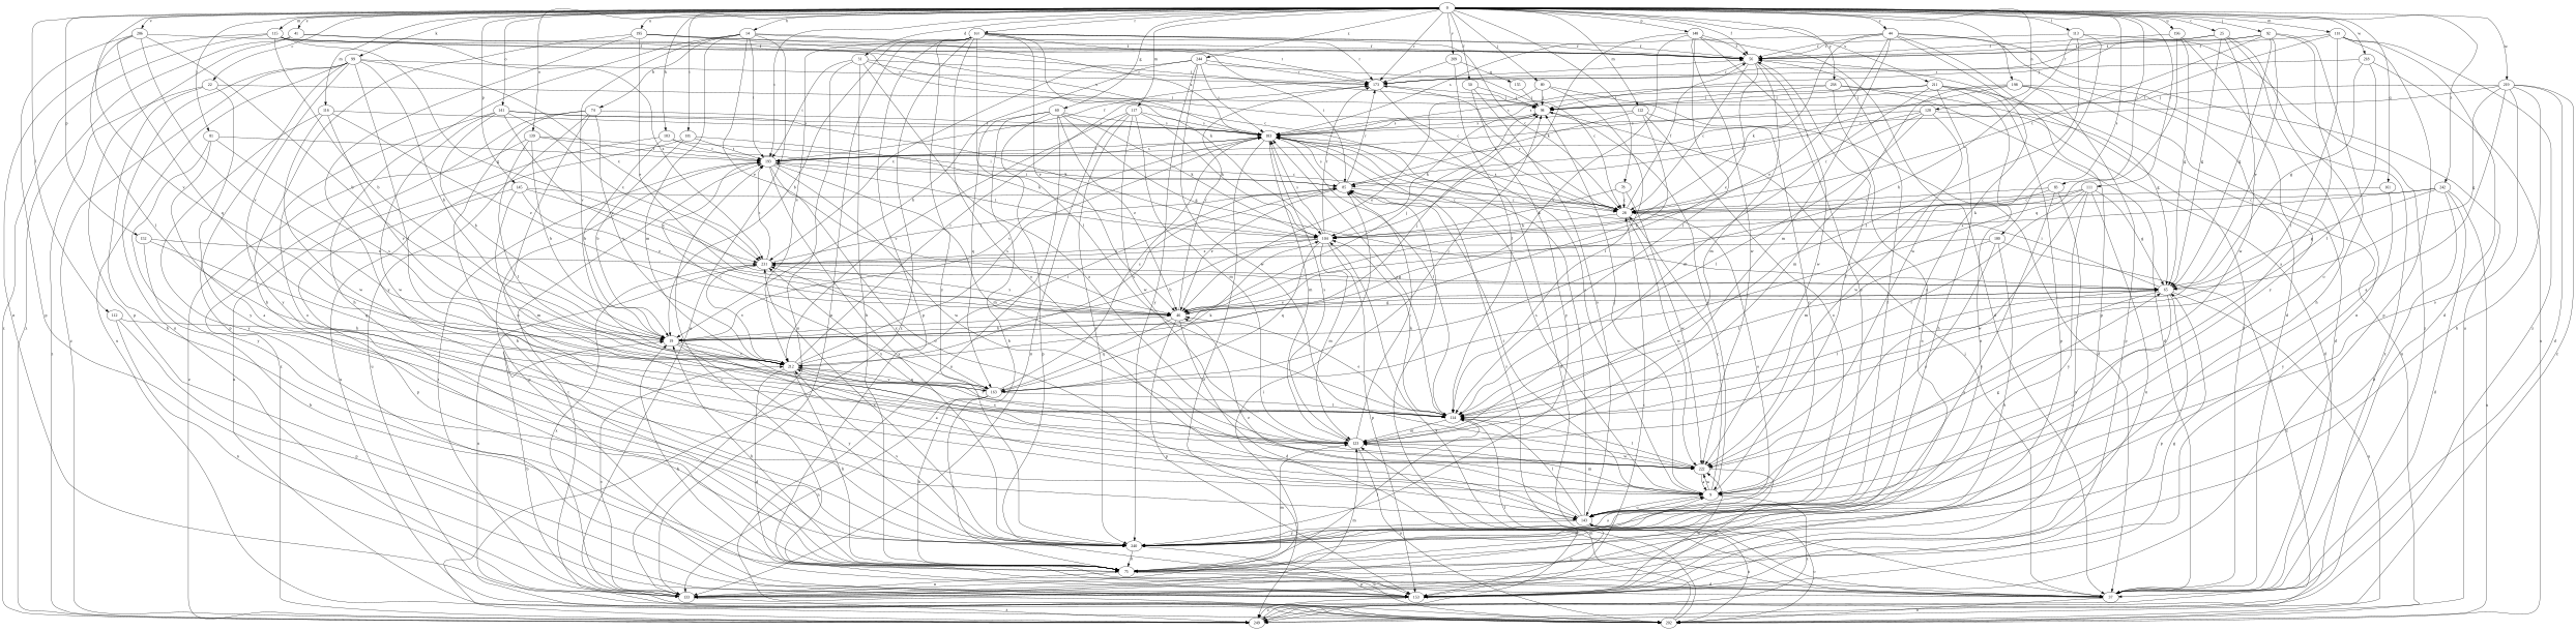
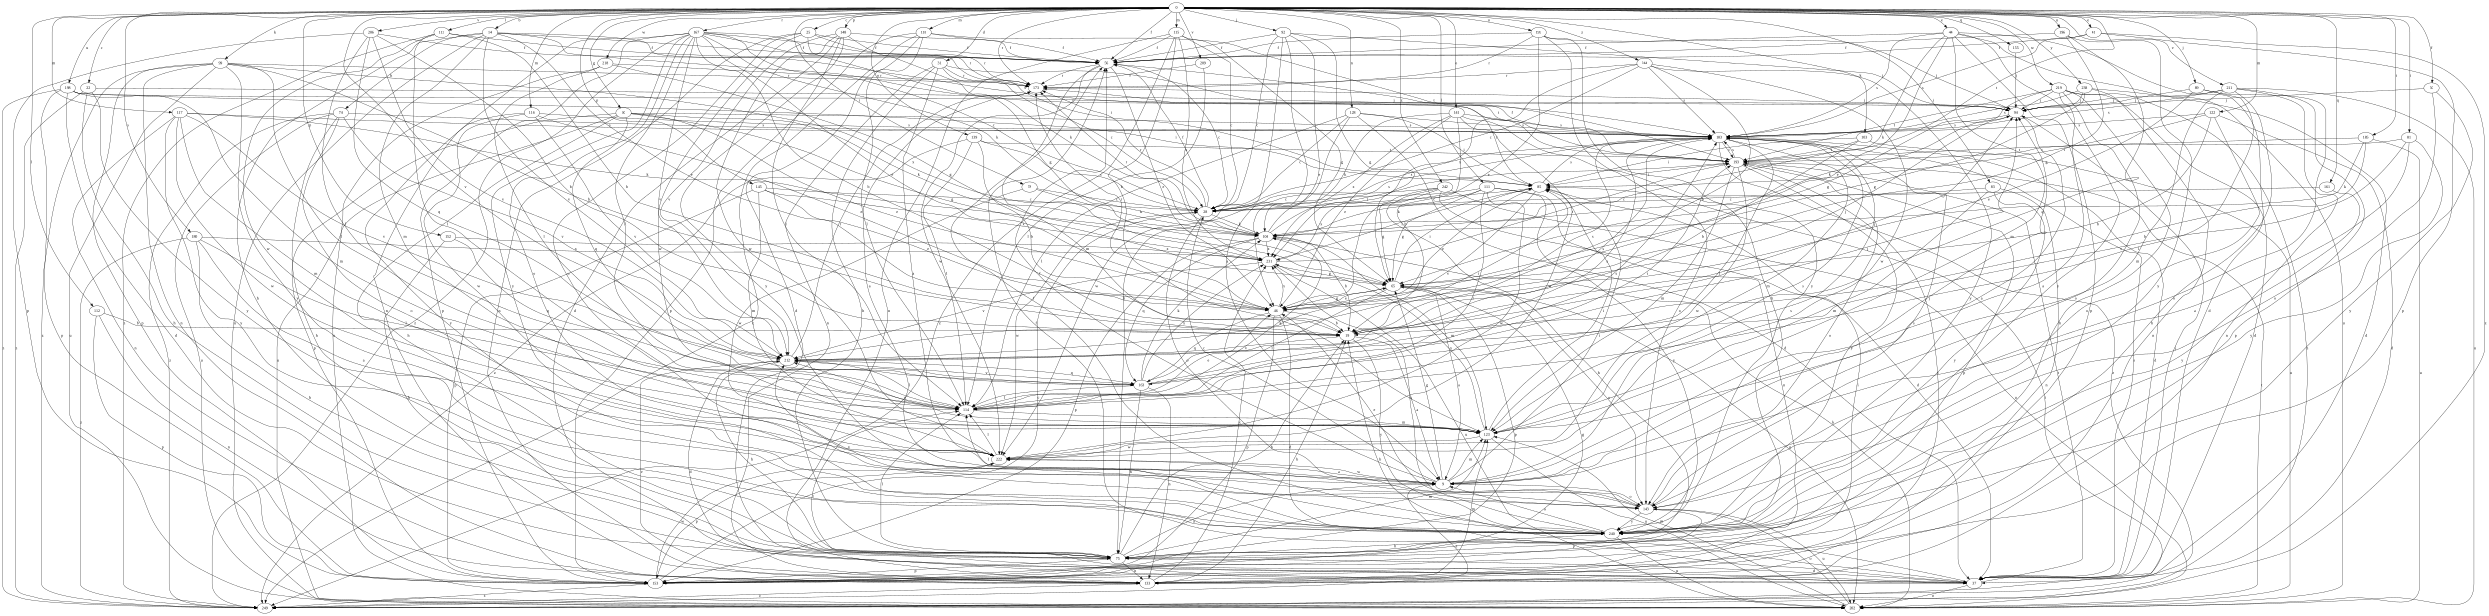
  strict digraph {
    fontname="Liberation Serif"
    node [fontname="Liberation Serif"]
    edge [fontname="Liberation Serif"]
    0
    14
    22
    25
    31
    41
    44
    50
    56
    60
    78
    81
    83
    89
    92
    99
    103
    111
    112
    113
    115
    116
    117
    118
    122
    128
    139
    141
    145
    148
    152
    155
    161
    167
    173
    180
    185
    193
    195
    196
    198
    206
    209
    211
    212
    218
    219
    238
    242
    244
    123
    183
    46
    74
    75
    202
    94
    249
    240
    65
    143
    222
    133
    9
    28
    153
    104
    37
    163
    114
    19
    231
    85
    0 -> 14 [label=b]
    0 -> 22 [label=c]
    0 -> 25 [label=c]
    0 -> 31 [label=d]
    0 -> 41 [label=e]
    0 -> 44 [label=e]
    0 -> 50 [label=f]
    0 -> 56 [label=f]
    0 -> 60 [label=g]
    0 -> 78 [label=i]
    0 -> 81 [label=i]
    0 -> 83 [label=i]
    0 -> 89 [label=j]
    0 -> 92 [label=j]
    0 -> 99 [label=k]
    0 -> 103 [label=k]
    0 -> 111 [label=l]
    0 -> 112 [label=l]
    0 -> 113 [label=l]
    0 -> 115 [label=m]
    0 -> 116 [label=m]
    0 -> 117 [label=m]
    0 -> 118 [label=m]
    0 -> 122 [label=m]
    0 -> 128 [label=n]
    0 -> 139 [label=o]
    0 -> 141 [label=o]
    0 -> 145 [label=p]
    0 -> 148 [label=p]
    0 -> 152 [label=p]
-   209 -> 155 [label=q]
+   0 -> 155 [label=q]
    0 -> 161 [label=q]
    0 -> 167 [label=r]
    0 -> 173 [label=r]
    0 -> 180 [label=s]
    0 -> 185 [label=t]
    0 -> 193 [label=t]
    0 -> 195 [label=u]
    0 -> 196 [label=u]
    0 -> 198 [label=u]
    0 -> 206 [label=v]
    0 -> 209 [label=v]
    0 -> 211 [label=v]
    0 -> 212 [label=v]
    0 -> 218 [label=w]
    0 -> 219 [label=w]
    0 -> 238 [label=y]
    0 -> 242 [label=z]
    0 -> 244 [label=z]
    14 -> 56 [label=f]
    14 -> 193 [label=t]
    14 -> 212 [label=v]
    14 -> 123 [label=m]
    14 -> 183 [label=s]
    14 -> 46 [label=e]
    14 -> 74 [label=h]
    14 -> 75 [label=h]
    14 -> 202 [label=u]
    22 -> 75 [label=h]
    22 -> 94 [label=j]
    22 -> 249 [label=z]
    22 -> 240 [label=y]
    25 -> 56 [label=f]
    25 -> 173 [label=r]
    25 -> 65 [label=g]
    25 -> 143 [label=o]
    25 -> 222 [label=w]
    25 -> 133 [label=n]
    31 -> 173 [label=r]
    31 -> 193 [label=t]
    31 -> 75 [label=h]
    31 -> 133 [label=n]
    31 -> 9 [label=a]
    31 -> 28 [label=c]
    41 -> 56 [label=f]
    41 -> 183 [label=s]
    41 -> 249 [label=z]
    41 -> 153 [label=p]
    44 -> 56 [label=f]
    44 -> 123 [label=m]
    44 -> 183 [label=s]
    44 -> 46 [label=e]
    44 -> 202 [label=u]
    44 -> 240 [label=y]
    44 -> 153 [label=p]
    44 -> 104 [label=k]
    44 -> 37 [label=d]
    50 -> 94 [label=j]
    50 -> 240 [label=y]
    50 -> 143 [label=o]
    56 -> 173 [label=r]
    56 -> 123 [label=m]
    56 -> 46 [label=e]
    56 -> 222 [label=w]
    56 -> 28 [label=c]
    60 -> 183 [label=s]
    60 -> 46 [label=e]
    60 -> 75 [label=h]
    60 -> 202 [label=u]
    60 -> 65 [label=g]
    60 -> 153 [label=p]
    60 -> 104 [label=k]
    60 -> 163 [label=q]
    78 -> 222 [label=w]
    78 -> 28 [label=c]
    78 -> 104 [label=k]
    81 -> 193 [label=t]
    81 -> 212 [label=s]
    81 -> 240 [label=y]
    81 -> 9 [label=a]
    83 -> 123 [label=m]
    83 -> 240 [label=y]
    83 -> 133 [label=n]
    83 -> 28 [label=c]
    89 -> 46 [label=e]
    89 -> 94 [label=j]
    89 -> 143 [label=o]
    89 -> 114 [label=l]
    92 -> 56 [label=f]
    92 -> 46 [label=e]
    92 -> 75 [label=h]
    92 -> 94 [label=j]
    92 -> 65 [label=g]
    92 -> 9 [label=a]
    92 -> 28 [label=c]
    99 -> 173 [label=r]
    99 -> 202 [label=u]
    99 -> 249 [label=z]
    99 -> 240 [label=y]
    99 -> 133 [label=n]
    99 -> 153 [label=p]
    99 -> 114 [label=l]
    99 -> 19 [label=b]
    99 -> 231 [label=x]
    103 -> 193 [label=t]
    103 -> 202 [label=u]
    103 -> 19 [label=b]
    103 -> 85 [label=i]
    111 -> 240 [label=y]
    111 -> 65 [label=g]
    111 -> 222 [label=w]
    111 -> 133 [label=n]
    111 -> 28 [label=c]
    111 -> 104 [label=k]
    111 -> 114 [label=l]
    112 -> 133 [label=n]
    112 -> 153 [label=p]
    112 -> 19 [label=b]
    113 -> 56 [label=f]
    113 -> 249 [label=z]
    113 -> 222 [label=w]
    113 -> 114 [label=l]
    113 -> 19 [label=b]
    115 -> 56 [label=f]
    115 -> 249 [label=z]
    115 -> 65 [label=g]
    115 -> 133 [label=n]
    115 -> 28 [label=c]
    115 -> 19 [label=b]
    115 -> 231 [label=x]
    116 -> 212 [label=v]
    116 -> 183 [label=s]
    116 -> 46 [label=e]
    116 -> 240 [label=y]
    116 -> 222 [label=w]
    117 -> 212 [label=v]
    117 -> 123 [label=m]
    117 -> 183 [label=s]
    117 -> 240 [label=y]
    117 -> 222 [label=w]
    117 -> 133 [label=n]
    117 -> 104 [label=k]
    118 -> 56 [label=f]
    118 -> 193 [label=t]
    118 -> 249 [label=z]
    118 -> 153 [label=p]
    118 -> 37 [label=d]
    118 -> 114 [label=l]
    122 -> 183 [label=s]
    122 -> 143 [label=o]
    122 -> 37 [label=d]
    122 -> 19 [label=b]
    122 -> 85 [label=i]
    128 -> 183 [label=s]
    128 -> 222 [label=w]
    128 -> 28 [label=c]
    128 -> 37 [label=d]
    128 -> 114 [label=l]
    128 -> 85 [label=i]
    139 -> 193 [label=t]
    139 -> 249 [label=z]
    139 -> 28 [label=c]
    139 -> 114 [label=l]
    139 -> 19 [label=b]
    141 -> 183 [label=s]
    141 -> 46 [label=e]
    141 -> 143 [label=o]
    141 -> 222 [label=w]
    141 -> 104 [label=k]
    141 -> 19 [label=b]
    141 -> 231 [label=x]
    145 -> 123 [label=m]
    145 -> 46 [label=e]
    145 -> 28 [label=c]
    145 -> 153 [label=p]
    145 -> 231 [label=x]
    148 -> 56 [label=f]
    148 -> 212 [label=v]
    148 -> 240 [label=y]
    148 -> 222 [label=w]
    148 -> 104 [label=k]
    148 -> 37 [label=d]
    148 -> 114 [label=l]
    152 -> 75 [label=h]
    152 -> 163 [label=q]
    152 -> 231 [label=x]
    155 -> 94 [label=j]
    161 -> 240 [label=y]
    161 -> 28 [label=c]
    167 -> 56 [label=f]
    167 -> 173 [label=r]
    167 -> 212 [label=v]
    167 -> 46 [label=e]
    167 -> 249 [label=z]
    167 -> 240 [label=y]
    167 -> 143 [label=o]
    167 -> 133 [label=n]
    167 -> 28 [label=c]
    167 -> 153 [label=p]
    167 -> 104 [label=k]
    167 -> 114 [label=l]
    167 -> 19 [label=b]
    167 -> 85 [label=i]
    173 -> 94 [label=j]
    173 -> 9 [label=a]
    180 -> 75 [label=h]
    180 -> 249 [label=z]
    180 -> 9 [label=a]
    180 -> 114 [label=l]
    180 -> 231 [label=x]
    185 -> 193 [label=t]
    185 -> 202 [label=u]
    185 -> 104 [label=k]
    185 -> 19 [label=b]
    193 -> 56 [label=f]
    193 -> 123 [label=m]
    193 -> 183 [label=s]
    193 -> 240 [label=y]
    193 -> 143 [label=o]
    193 -> 222 [label=w]
    193 -> 153 [label=p]
    193 -> 85 [label=i]
    195 -> 56 [label=f]
    195 -> 173 [label=r]
    195 -> 46 [label=e]
    195 -> 75 [label=h]
    195 -> 94 [label=j]
    195 -> 240 [label=y]
    196 -> 56 [label=f]
    196 -> 240 [label=y]
    196 -> 65 [label=g]
    196 -> 163 [label=q]
    198 -> 123 [label=m]
    198 -> 94 [label=j]
    198 -> 249 [label=z]
    198 -> 153 [label=p]
    198 -> 37 [label=d]
    198 -> 85 [label=i]
    206 -> 56 [label=f]
    206 -> 212 [label=v]
    206 -> 153 [label=p]
    206 -> 163 [label=q]
    206 -> 114 [label=l]
    206 -> 19 [label=b]
    209 -> 173 [label=r]
    209 -> 114 [label=l]
    211 -> 123 [label=m]
    211 -> 183 [label=s]
    211 -> 75 [label=h]
    211 -> 202 [label=u]
    211 -> 94 [label=j]
    211 -> 133 [label=n]
    211 -> 153 [label=p]
    212 -> 173 [label=r]
    212 -> 183 [label=s]
    212 -> 75 [label=h]
    212 -> 37 [label=d]
    212 -> 163 [label=q]
    212 -> 114 [label=l]
    212 -> 85 [label=i]
    218 -> 173 [label=r]
    218 -> 202 [label=u]
    218 -> 65 [label=g]
    218 -> 114 [label=l]
    219 -> 193 [label=t]
    219 -> 75 [label=h]
    219 -> 94 [label=j]
    219 -> 249 [label=z]
    219 -> 65 [label=g]
    219 -> 143 [label=o]
    219 -> 9 [label=a]
    219 -> 37 [label=d]
    238 -> 183 [label=s]
    238 -> 94 [label=j]
    238 -> 65 [label=g]
    238 -> 133 [label=n]
    238 -> 37 [label=d]
    242 -> 75 [label=h]
    242 -> 202 [label=u]
    242 -> 65 [label=g]
    242 -> 28 [label=c]
    242 -> 37 [label=d]
    242 -> 231 [label=x]
    244 -> 173 [label=r]
    244 -> 183 [label=s]
    244 -> 240 [label=y]
    244 -> 222 [label=w]
    244 -> 28 [label=c]
    244 -> 19 [label=b]
    244 -> 231 [label=x]
    123 -> 212 [label=v]
    123 -> 183 [label=s]
    123 -> 202 [label=u]
    123 -> 222 [label=w]
    123 -> 231 [label=x]
    123 -> 85 [label=i]
    183 -> 193 [label=t]
    183 -> 123 [label=m]
    183 -> 249 [label=z]
    183 -> 37 [label=d]
    183 -> 114 [label=l]
    46 -> 173 [label=r]
    46 -> 94 [label=j]
    46 -> 65 [label=g]
    46 -> 153 [label=p]
    46 -> 37 [label=d]
    46 -> 163 [label=q]
    46 -> 19 [label=b]
    46 -> 231 [label=x]
    74 -> 212 [label=v]
    74 -> 183 [label=s]
    74 -> 75 [label=h]
    74 -> 202 [label=u]
    74 -> 249 [label=z]
    74 -> 143 [label=o]
    75 -> 123 [label=m]
    75 -> 133 [label=n]
    75 -> 9 [label=a]
    75 -> 153 [label=p]
    75 -> 37 [label=d]
    75 -> 114 [label=l]
    75 -> 19 [label=b]
    202 -> 193 [label=t]
    202 -> 123 [label=m]
    202 -> 143 [label=o]
    202 -> 104 [label=k]
    94 -> 183 [label=s]
    94 -> 9 [label=a]
    94 -> 104 [label=k]
    249 -> 85 [label=i]
    240 -> 56 [label=f]
    240 -> 212 [label=v]
    240 -> 75 [label=h]
    240 -> 202 [label=u]
    240 -> 9 [label=a]
    240 -> 231 [label=x]
    65 -> 46 [label=e]
    65 -> 202 [label=u]
    65 -> 143 [label=o]
    65 -> 9 [label=a]
    65 -> 153 [label=p]
    65 -> 114 [label=l]
    65 -> 85 [label=i]
    143 -> 183 [label=s]
    143 -> 46 [label=e]
    143 -> 202 [label=u]
    143 -> 240 [label=y]
    143 -> 153 [label=p]
    143 -> 114 [label=l]
    222 -> 9 [label=a]
    222 -> 153 [label=p]
    222 -> 114 [label=l]
    133 -> 193 [label=t]
    133 -> 212 [label=v]
    133 -> 123 [label=m]
    133 -> 249 [label=z]
    133 -> 19 [label=b]
    133 -> 231 [label=x]
    133 -> 85 [label=i]
    9 -> 56 [label=f]
    9 -> 123 [label=m]
    9 -> 183 [label=s]
    9 -> 94 [label=j]
    9 -> 249 [label=z]
    9 -> 65 [label=g]
    9 -> 143 [label=o]
    9 -> 222 [label=w]
    9 -> 28 [label=c]
    9 -> 85 [label=i]
    28 -> 56 [label=f]
    28 -> 173 [label=r]
    28 -> 183 [label=s]
    28 -> 143 [label=o]
    28 -> 222 [label=w]
    28 -> 104 [label=k]
    153 -> 249 [label=z]
    153 -> 65 [label=g]
    153 -> 222 [label=w]
    153 -> 28 [label=c]
    104 -> 173 [label=r]
    104 -> 193 [label=t]
    104 -> 123 [label=m]
    104 -> 183 [label=s]
    104 -> 153 [label=p]
    104 -> 163 [label=q]
    104 -> 19 [label=b]
    104 -> 231 [label=x]
    37 -> 56 [label=f]
    37 -> 193 [label=t]
    37 -> 183 [label=s]
    37 -> 202 [label=u]
    37 -> 94 [label=j]
    37 -> 114 [label=l]
    37 -> 19 [label=b]
    163 -> 193 [label=t]
    163 -> 212 [label=v]
    163 -> 183 [label=s]
    163 -> 75 [label=h]
    163 -> 94 [label=j]
    163 -> 133 [label=n]
    163 -> 104 [label=k]
    163 -> 114 [label=l]
    163 -> 231 [label=x]
    114 -> 123 [label=m]
    114 -> 183 [label=s]
    114 -> 46 [label=e]
    114 -> 104 [label=k]
    19 -> 212 [label=v]
    19 -> 183 [label=s]
    19 -> 94 [label=j]
    19 -> 240 [label=y]
    19 -> 9 [label=a]
    231 -> 193 [label=t]
    231 -> 212 [label=v]
    231 -> 202 [label=u]
    231 -> 65 [label=g]
    231 -> 85 [label=i]
    85 -> 173 [label=r]
    85 -> 212 [label=v]
    85 -> 183 [label=s]
    85 -> 46 [label=e]
    85 -> 28 [label=c]
  }
